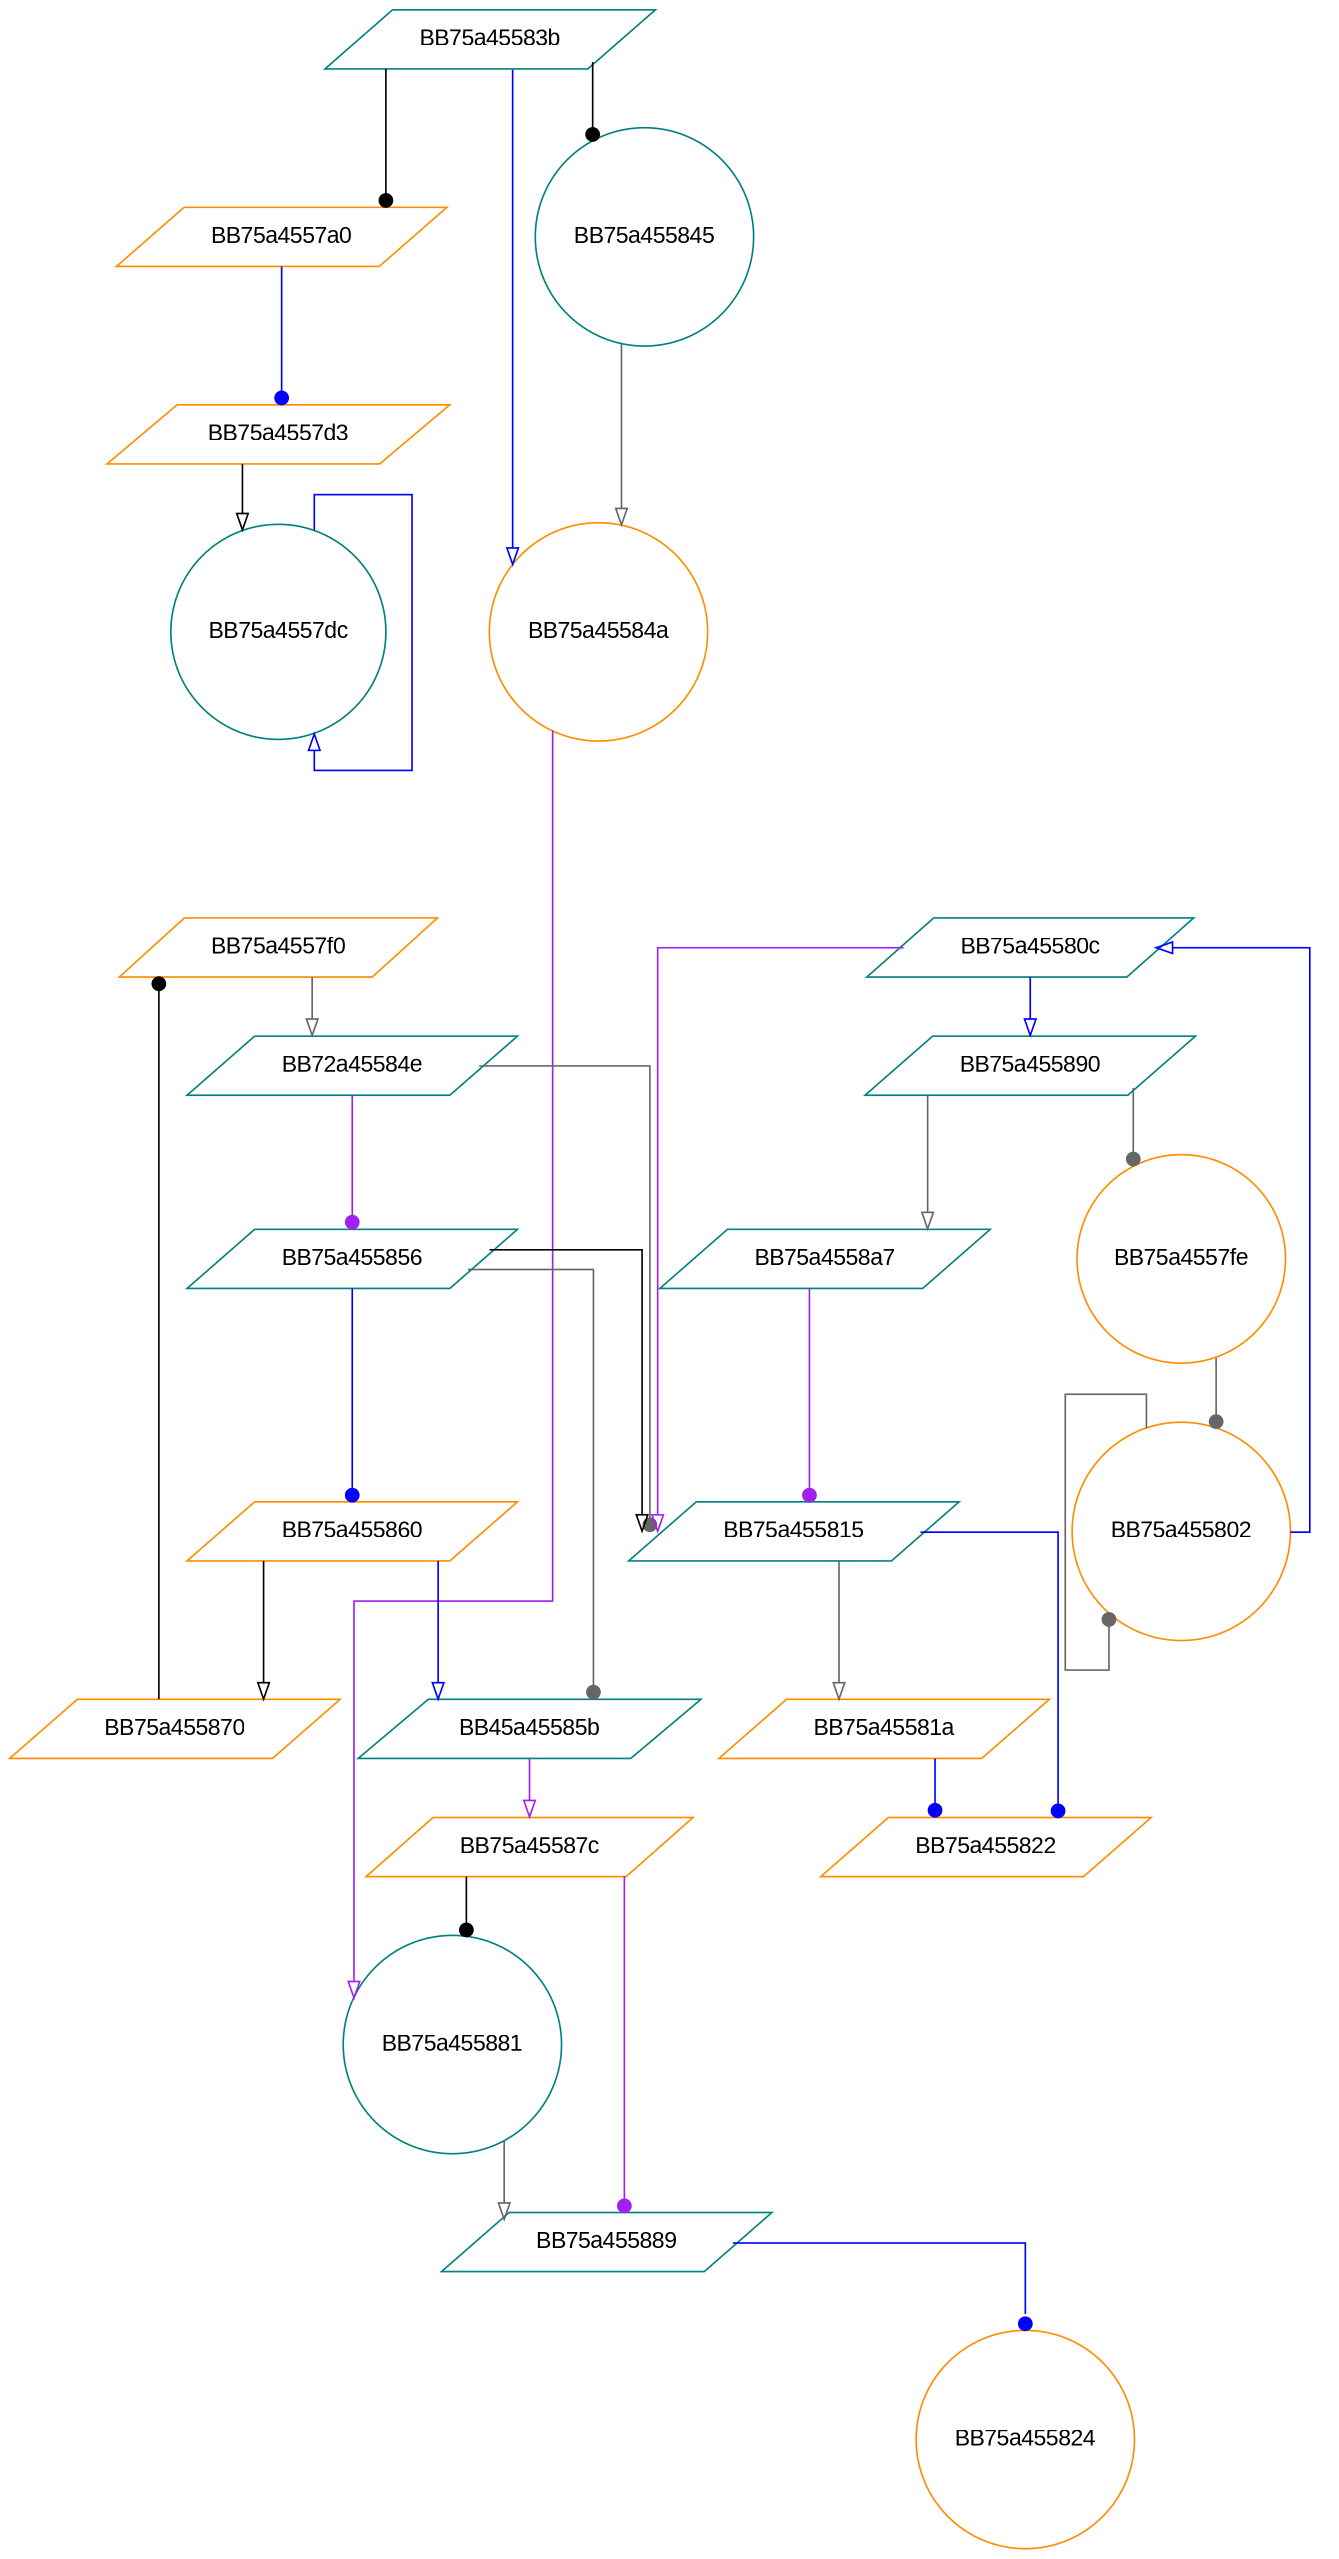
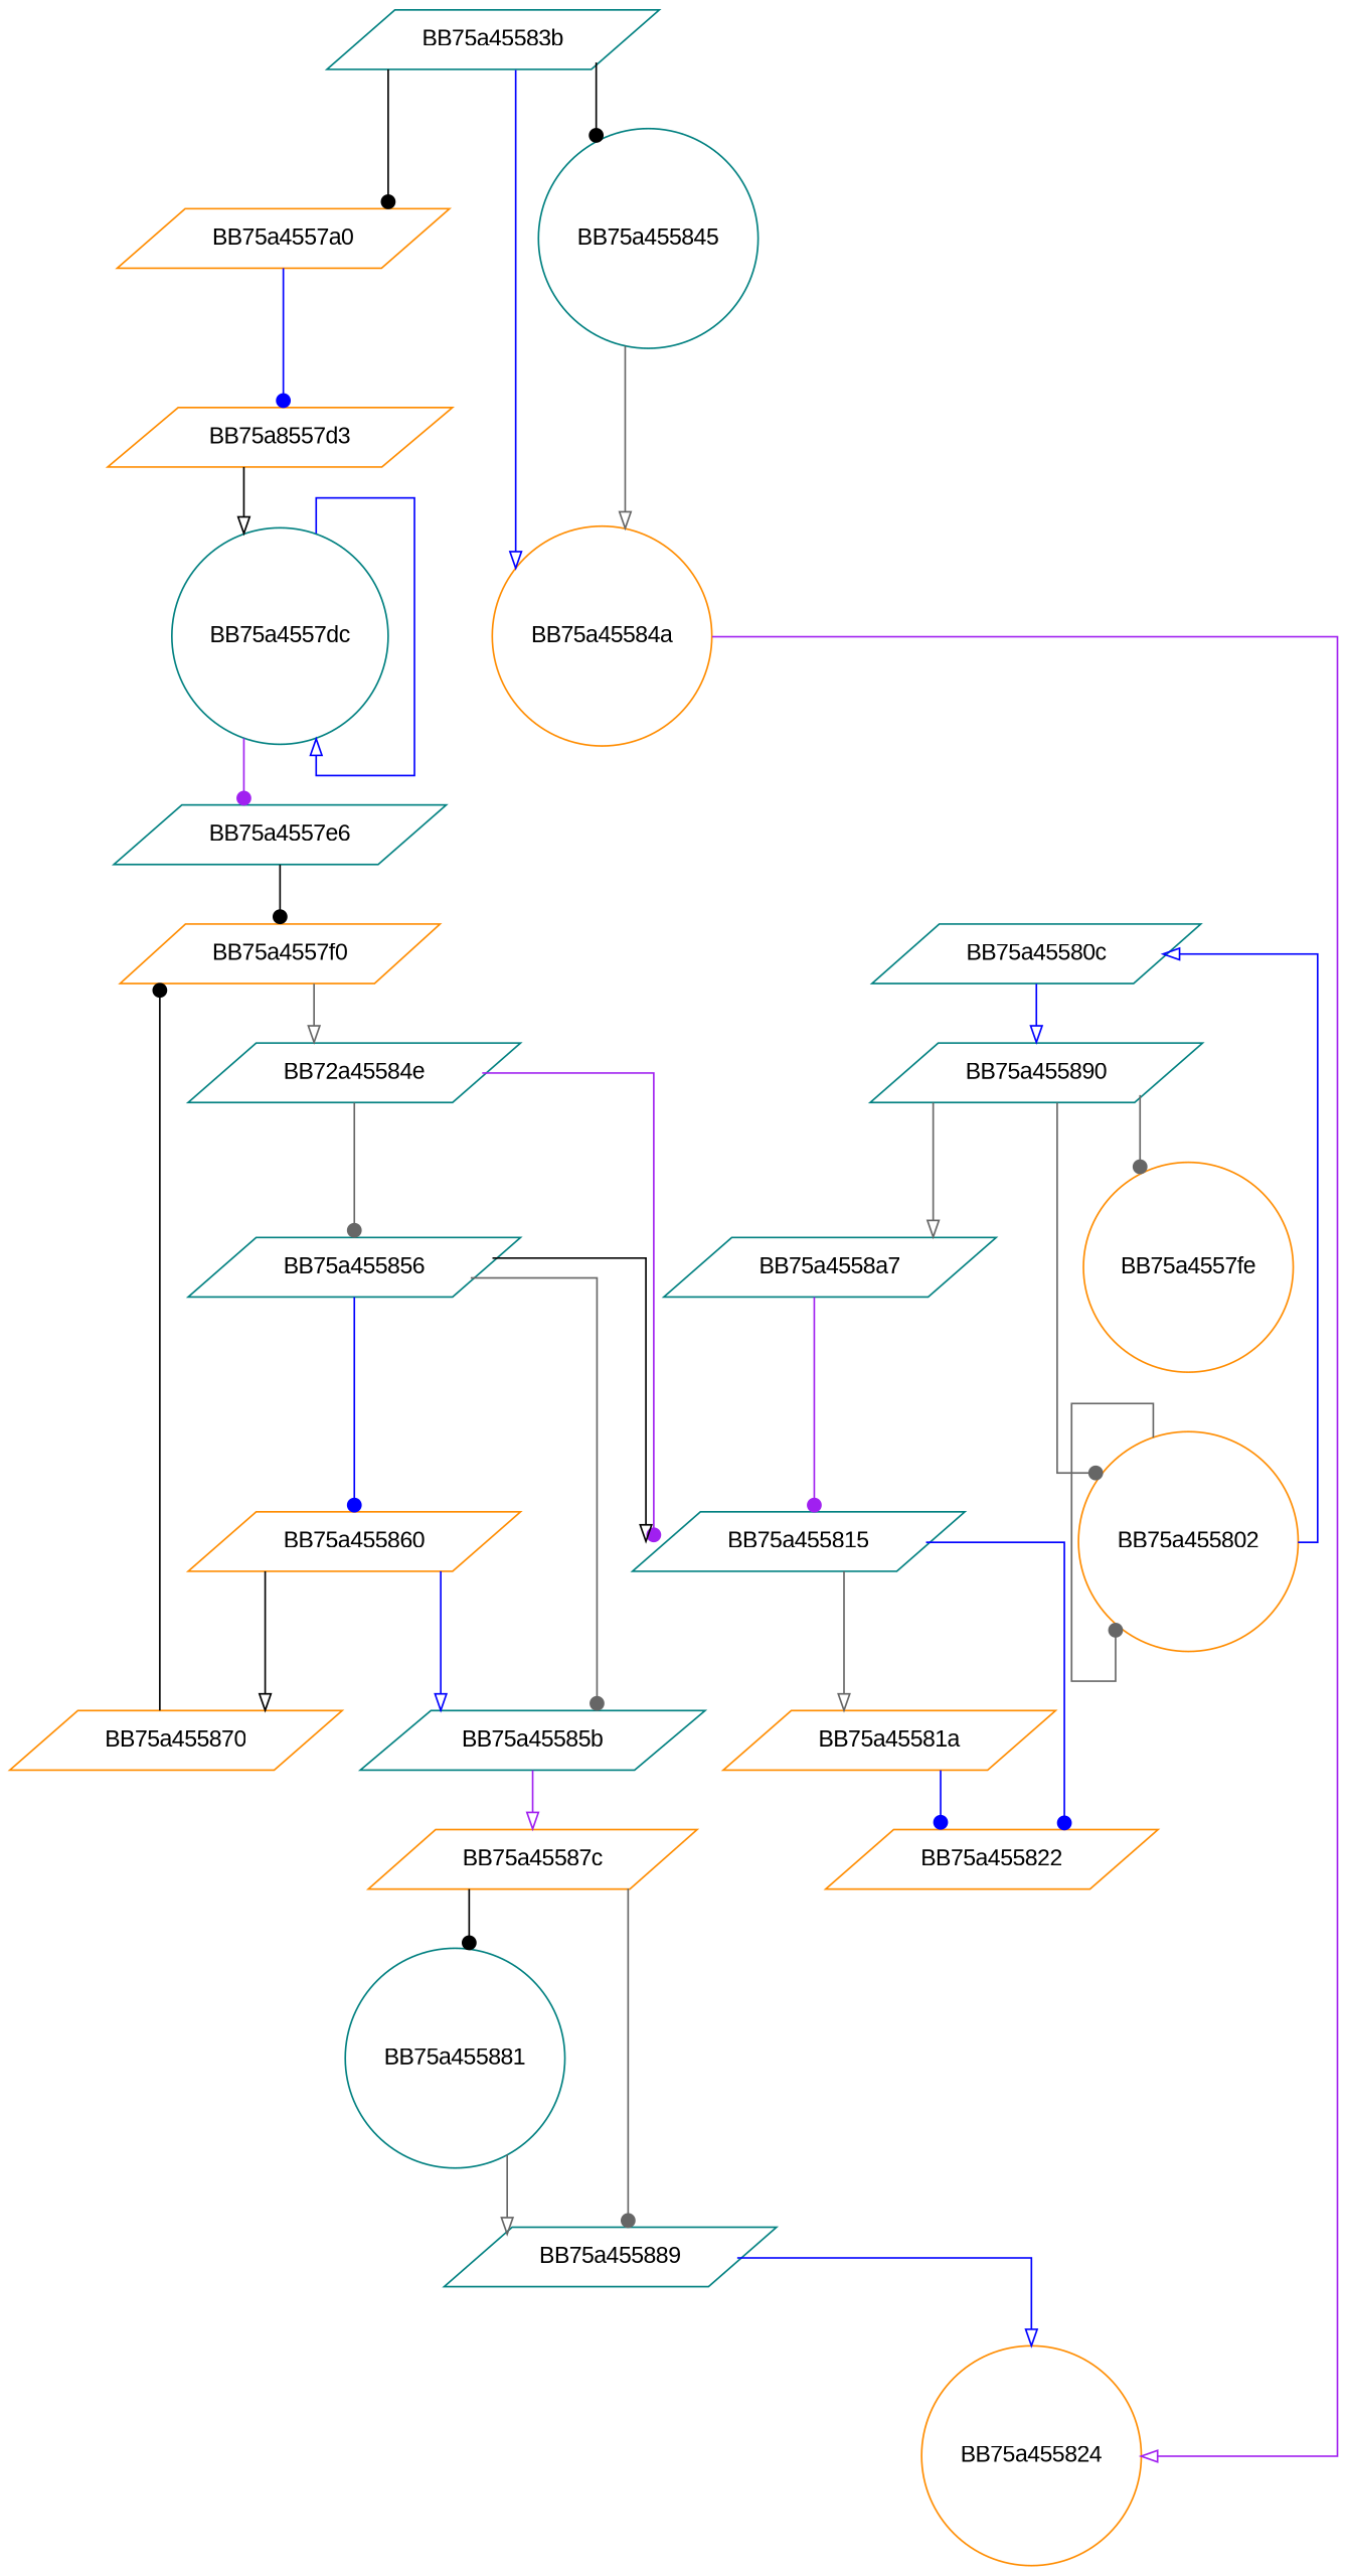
  digraph {
    fontname="Liberation Sans"
    splines=ortho
    node [color=teal fontname="Liberation Sans" shape=parallelogram]
    edge [arrowhead=dot color=gray40 fontname="Liberation Sans"]
    BB75a4557a0 [color=darkorange]
-   BB75a4557d3 [color=darkorange]
+   BB75a4557d3 [color=darkorange label=BB75a8557d3]
    BB75a45583b
    BB75a45584a [color=darkorange shape=circle]
    BB75a455845 [shape=circle]
    BB75a4557dc [shape=circle]
    BB75a455824 [color=darkorange shape=circle]
+   BB75a4557e6
    BB75a4557f0 [color=darkorange]
    n10 [label=BB72a45584e]
    BB75a455815
    BB75a455856
    BB75a4557fe [color=darkorange shape=circle]
    BB75a455802 [color=darkorange shape=circle]
    BB75a455822 [color=darkorange]
    BB75a45581a [color=darkorange]
-   BB75a45585b [label=BB45a45585b]
+   BB75a45585b
    BB75a455860 [color=darkorange]
    BB75a45580c
    BB75a455890
    BB75a4558a7
    BB75a45587c [color=darkorange]
    BB75a455889
    BB75a455881 [shape=circle]
    BB75a455870 [color=darkorange]
    BB75a4557a0 -> BB75a4557d3 [color=blue]
    BB75a4557d3 -> BB75a4557dc [arrowhead=onormal color=black]
    BB75a45583b -> BB75a4557a0 [color=black]
    BB75a45583b -> BB75a45584a [arrowhead=onormal color=blue]
    BB75a45583b -> BB75a455845 [color=black]
-   BB75a45584a -> BB75a455881 [arrowhead=onormal color=purple]
+   BB75a45584a -> BB75a455824 [arrowhead=onormal color=purple]
    BB75a455845 -> BB75a45584a [arrowhead=onormal]
    BB75a4557dc -> BB75a4557dc [arrowhead=onormal color=blue]
+   BB75a4557dc -> BB75a4557e6 [color=purple]
+   BB75a4557e6 -> BB75a4557f0 [color=black]
    BB75a4557f0 -> n10 [arrowhead=onormal]
-   n10 -> BB75a455815
-   n10 -> BB75a455856 [color=purple]
+   n10 -> BB75a455815 [color=purple]
+   n10 -> BB75a455856
    BB75a455815 -> BB75a455822 [color=blue]
    BB75a455815 -> BB75a45581a [arrowhead=onormal]
    BB75a455856 -> BB75a455815 [arrowhead=onormal color=black]
    BB75a455856 -> BB75a45585b
    BB75a455856 -> BB75a455860 [color=blue]
-   BB75a4557fe -> BB75a455802
+   BB75a455890 -> BB75a455802
    BB75a455802 -> BB75a455802
    BB75a455802 -> BB75a45580c [arrowhead=onormal color=blue]
    BB75a45581a -> BB75a455822 [color=blue]
    BB75a45585b -> BB75a45587c [arrowhead=onormal color=purple]
    BB75a455860 -> BB75a45585b [arrowhead=onormal color=blue]
    BB75a455860 -> BB75a455870 [arrowhead=onormal color=black]
-   BB75a45580c -> BB75a455815 [arrowhead=onormal color=purple]
    BB75a45580c -> BB75a455890 [arrowhead=onormal color=blue]
    BB75a455890 -> BB75a4557fe
    BB75a455890 -> BB75a4558a7 [arrowhead=onormal]
    BB75a4558a7 -> BB75a455815 [color=purple]
-   BB75a45587c -> BB75a455889 [color=purple]
+   BB75a45587c -> BB75a455889
    BB75a45587c -> BB75a455881 [color=black]
-   BB75a455889 -> BB75a455824 [color=blue]
+   BB75a455889 -> BB75a455824 [arrowhead=onormal color=blue]
    BB75a455881 -> BB75a455889 [arrowhead=onormal]
    BB75a455870 -> BB75a4557f0 [color=black]
  }
